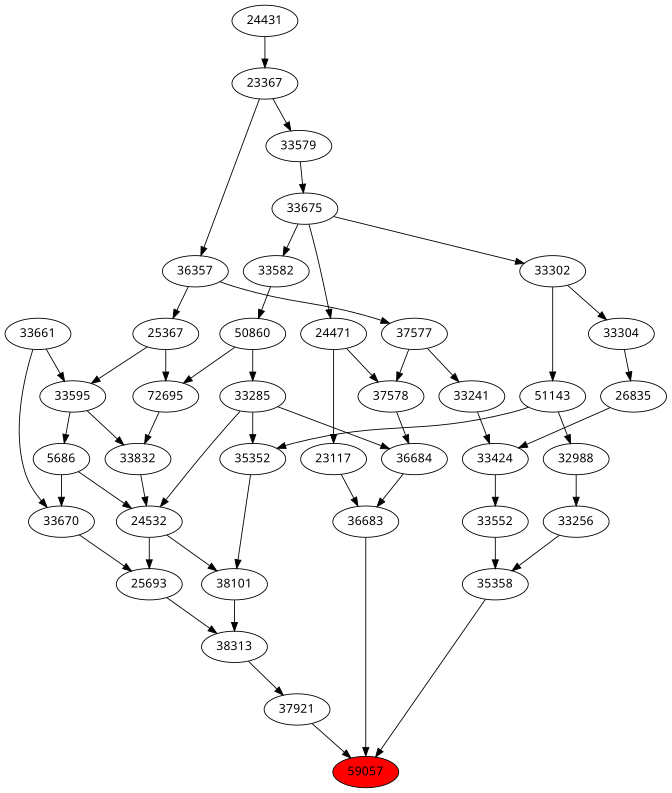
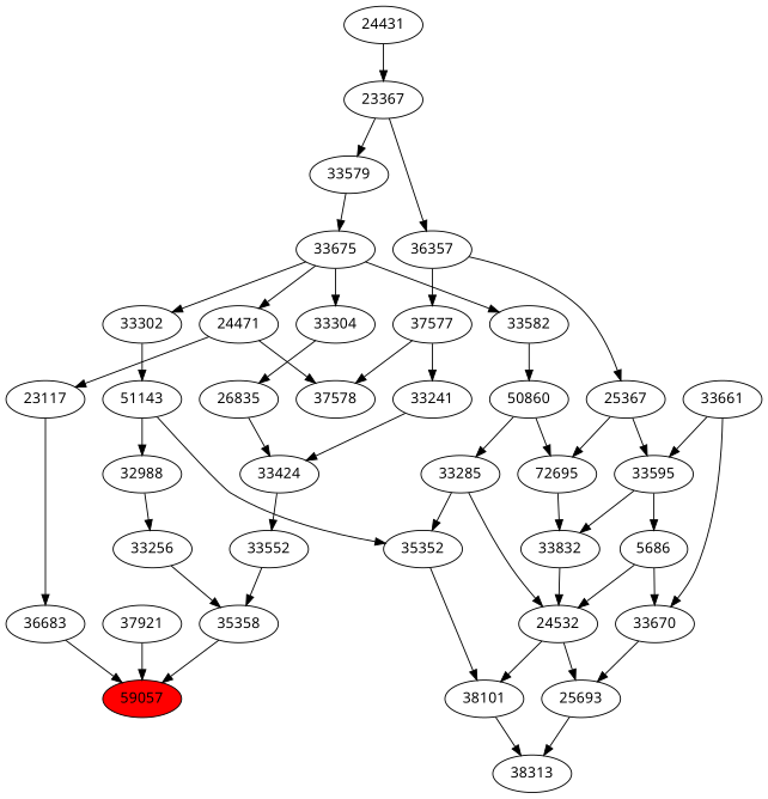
  strict digraph {
    fontname="Noto Sans"
    node [fontname="Noto Sans"]
    edge [fontname="Noto Sans"]
    n1 [fillcolor=red label=59057 style=filled]
    n2 [label=35358]
    n3 [label=37921]
    n4 [label=36683]
    n5 [label=33552]
    n6 [label=33256]
    n7 [label=38313]
-   n8 [label=36684]
    n9 [label=23117]
    n10 [label=33424]
    n11 [label=32988]
    n12 [label=25693]
    n13 [label=38101]
    n14 [label=33285]
    n15 [label=24532]
    n16 [label=35352]
    n17 [label=37578]
    n18 [label=24471]
    n19 [label=33241]
    n20 [label=26835]
    n21 [label=51143]
    n22 [label=33670]
    n23 [label=50860]
    n24 [label=72695]
    n25 [label=33832]
    n26 [label=37577]
    n27 [label=33675]
    n28 [label=33304]
    n29 [label=33302]
    n30 [label=33582]
    n31 [label=5686]
    n32 [label=33661]
    n33 [label=33595]
    n34 [label=36357]
    n35 [label=25367]
    n36 [label=33579]
    n37 [label=23367]
    n38 [label=24431]
    n2 -> n1
    n3 -> n1
    n4 -> n1
    n5 -> n2
    n6 -> n2
-   n7 -> n3
-   n8 -> n4
    n9 -> n4
    n10 -> n5
    n11 -> n6
    n12 -> n7
    n13 -> n7
-   n14 -> n8
    n14 -> n15
    n14 -> n16
    n15 -> n12
    n15 -> n13
    n16 -> n13
-   n17 -> n8
    n18 -> n9
    n18 -> n17
    n19 -> n10
    n20 -> n10
    n21 -> n11
    n21 -> n16
    n22 -> n12
    n23 -> n14
    n23 -> n24
    n24 -> n25
    n25 -> n15
    n26 -> n17
    n26 -> n19
    n27 -> n18
-   n29 -> n28
+   n27 -> n28
    n27 -> n29
    n27 -> n30
    n28 -> n20
    n29 -> n21
    n30 -> n23
    n31 -> n15
    n31 -> n22
    n32 -> n22
    n32 -> n33
    n33 -> n25
    n33 -> n31
    n34 -> n26
    n34 -> n35
    n35 -> n24
    n35 -> n33
    n36 -> n27
    n37 -> n34
    n37 -> n36
    n38 -> n37
  }
